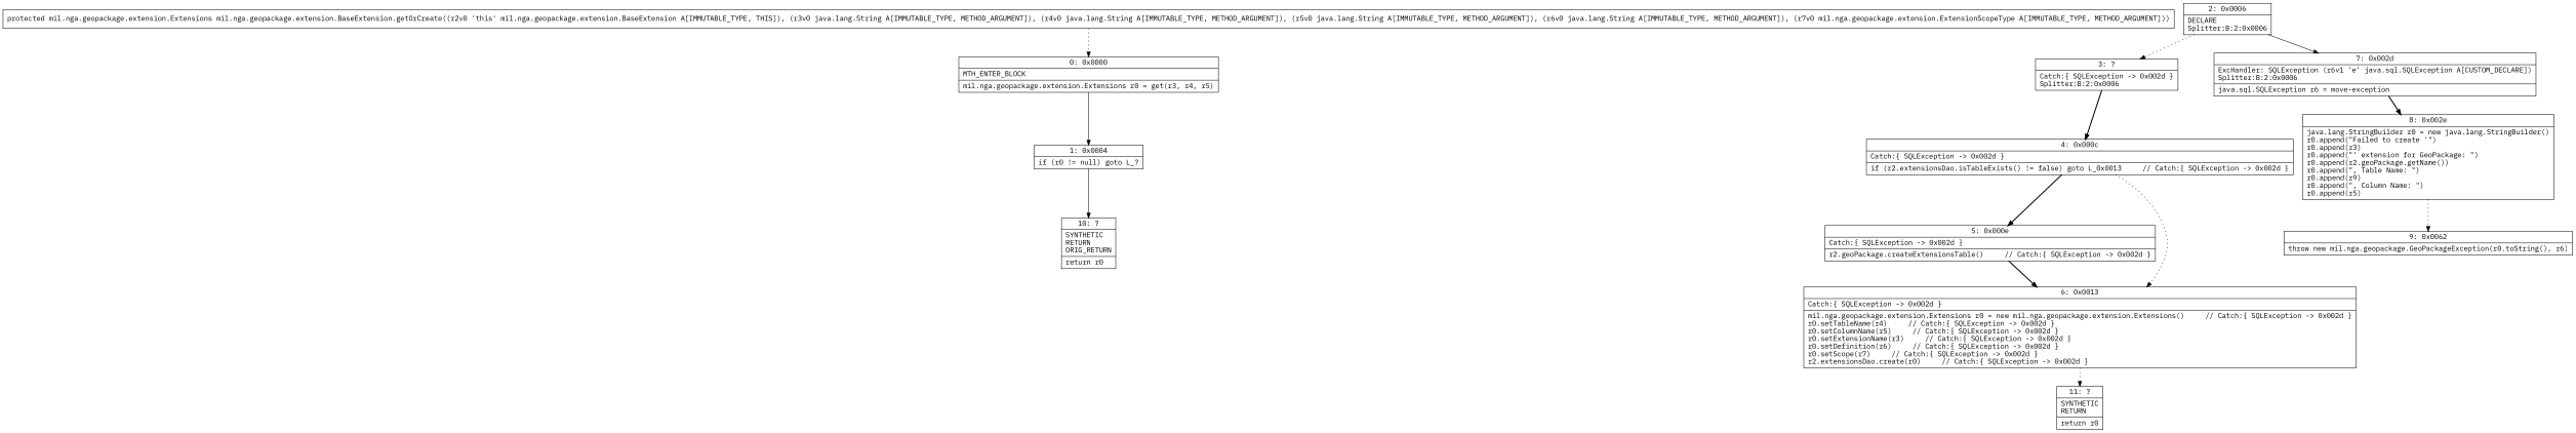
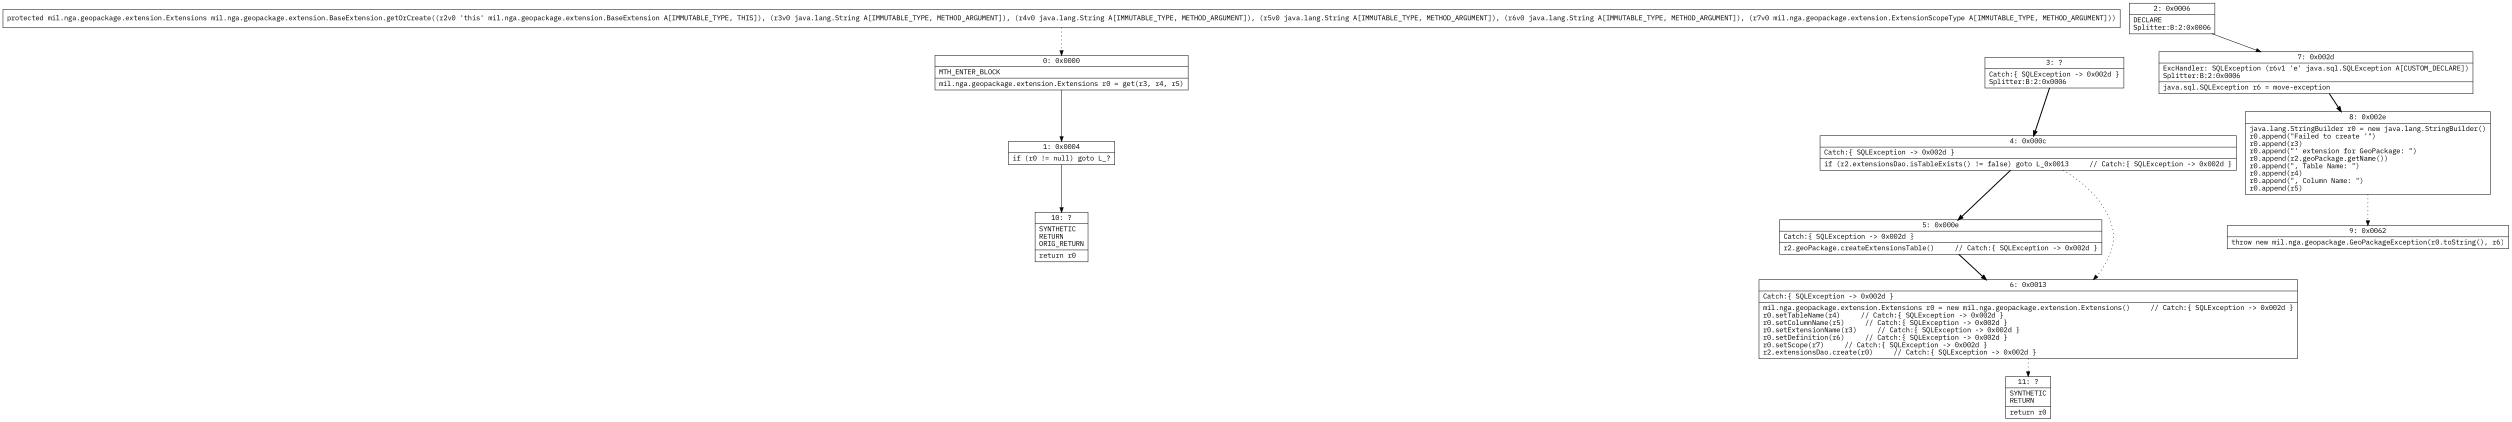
  digraph {
    fontname="IBM Plex Mono"
    node [fontname="IBM Plex Mono" shape=record]
    edge [fontname="IBM Plex Mono" style=dotted]
    n1 [label="{0\:\ 0x0000|MTH_ENTER_BLOCK\l|mil.nga.geopackage.extension.Extensions r0 = get(r3, r4, r5)\l}"]
    n2 [label="{1\:\ 0x0004|if (r0 != null) goto L_?\l}"]
    n3 [label="{10\:\ ?|SYNTHETIC\lRETURN\lORIG_RETURN\l|return r0\l}"]
    n4 [label="{2\:\ 0x0006|DECLARE\lSplitter:B:2:0x0006\l}"]
    n5 [label="{3\:\ ?|Catch:\{ SQLException \-\> 0x002d \}\lSplitter:B:2:0x0006\l}"]
    n6 [label="{7\:\ 0x002d|ExcHandler: SQLException (r6v1 'e' java.sql.SQLException A[CUSTOM_DECLARE])\lSplitter:B:2:0x0006\l|java.sql.SQLException r6 = move\-exception\l}"]
    n7 [label="{4\:\ 0x000c|Catch:\{ SQLException \-\> 0x002d \}\l|if (r2.extensionsDao.isTableExists() != false) goto L_0x0013     \/\/ Catch:\{ SQLException \-\> 0x002d \}\l}"]
-   n8 [label="{8\:\ 0x002e|java.lang.StringBuilder r0 = new java.lang.StringBuilder()\lr0.append(\"Failed to create '\")\lr0.append(r3)\lr0.append(\"' extension for GeoPackage: \")\lr0.append(r2.geoPackage.getName())\lr0.append(\", Table Name: \")\lr0.append(r9)\lr0.append(\", Column Name: \")\lr0.append(r5)\l}"]
+   n8 [label="{8\:\ 0x002e|java.lang.StringBuilder r0 = new java.lang.StringBuilder()\lr0.append(\"Failed to create '\")\lr0.append(r3)\lr0.append(\"' extension for GeoPackage: \")\lr0.append(r2.geoPackage.getName())\lr0.append(\", Table Name: \")\lr0.append(r4)\lr0.append(\", Column Name: \")\lr0.append(r5)\l}"]
    n9 [label="{5\:\ 0x000e|Catch:\{ SQLException \-\> 0x002d \}\l|r2.geoPackage.createExtensionsTable()     \/\/ Catch:\{ SQLException \-\> 0x002d \}\l}"]
    n10 [label="{6\:\ 0x0013|Catch:\{ SQLException \-\> 0x002d \}\l|mil.nga.geopackage.extension.Extensions r0 = new mil.nga.geopackage.extension.Extensions()     \/\/ Catch:\{ SQLException \-\> 0x002d \}\lr0.setTableName(r4)     \/\/ Catch:\{ SQLException \-\> 0x002d \}\lr0.setColumnName(r5)     \/\/ Catch:\{ SQLException \-\> 0x002d \}\lr0.setExtensionName(r3)     \/\/ Catch:\{ SQLException \-\> 0x002d \}\lr0.setDefinition(r6)     \/\/ Catch:\{ SQLException \-\> 0x002d \}\lr0.setScope(r7)     \/\/ Catch:\{ SQLException \-\> 0x002d \}\lr2.extensionsDao.create(r0)     \/\/ Catch:\{ SQLException \-\> 0x002d \}\l}"]
    n11 [label="{11\:\ ?|SYNTHETIC\lRETURN\l|return r0\l}"]
    n12 [label="{9\:\ 0x0062|throw new mil.nga.geopackage.GeoPackageException(r0.toString(), r6)\l}"]
    n13 [label="{protected mil.nga.geopackage.extension.Extensions mil.nga.geopackage.extension.BaseExtension.getOrCreate((r2v0 'this' mil.nga.geopackage.extension.BaseExtension A[IMMUTABLE_TYPE, THIS]), (r3v0 java.lang.String A[IMMUTABLE_TYPE, METHOD_ARGUMENT]), (r4v0 java.lang.String A[IMMUTABLE_TYPE, METHOD_ARGUMENT]), (r5v0 java.lang.String A[IMMUTABLE_TYPE, METHOD_ARGUMENT]), (r6v0 java.lang.String A[IMMUTABLE_TYPE, METHOD_ARGUMENT]), (r7v0 mil.nga.geopackage.extension.ExtensionScopeType A[IMMUTABLE_TYPE, METHOD_ARGUMENT])) }"]
    n1 -> n2 [style=solid]
    n2 -> n3 [style=solid]
-   n4 -> n5
    n4 -> n6 [style=solid]
    n5 -> n7 [style=bold]
    n6 -> n8 [style=bold]
    n7 -> n9 [style=bold]
    n7 -> n10
    n8 -> n12
    n9 -> n10 [style=bold]
    n10 -> n11
    n13 -> n1
  }
